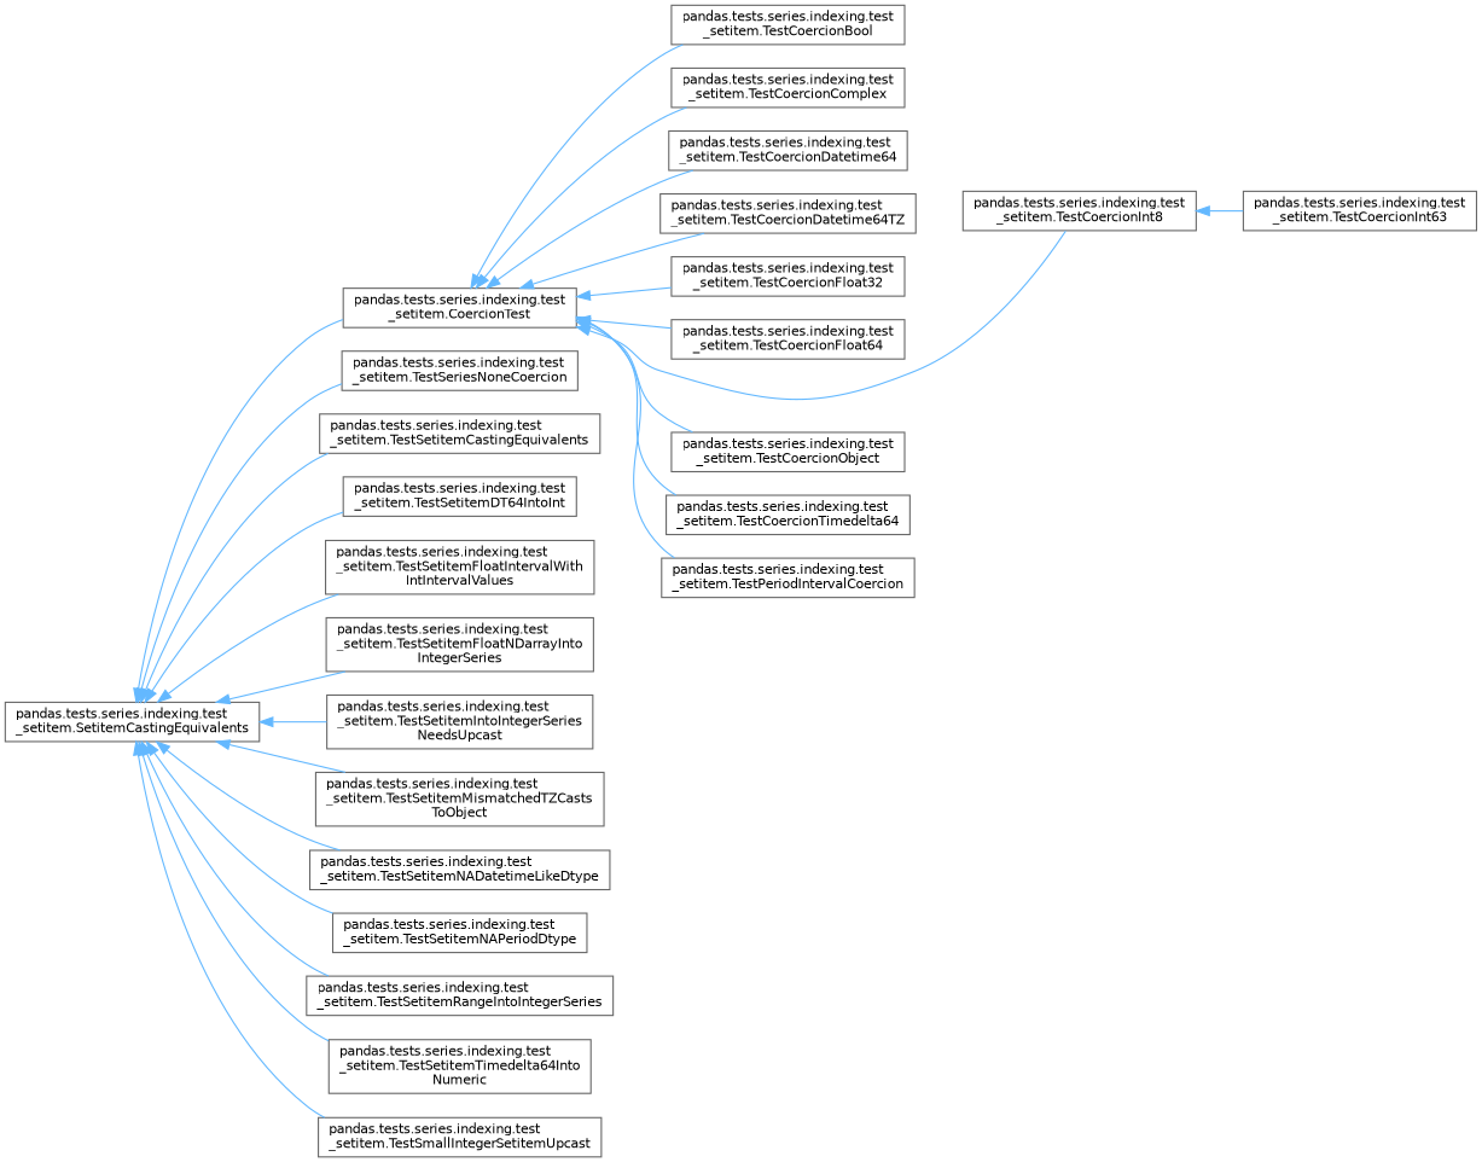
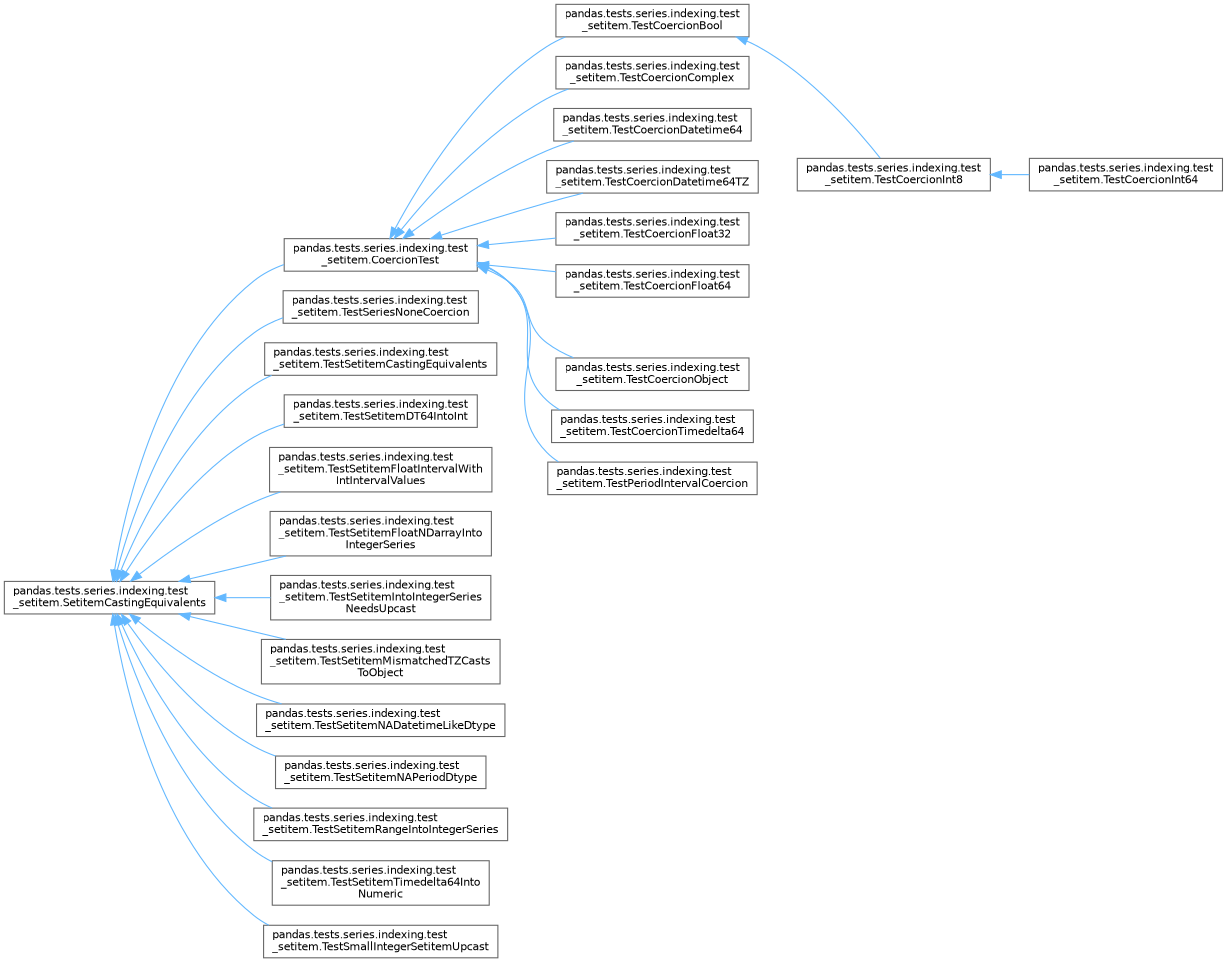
  digraph {
    rankdir=LR
    node [color=grey40 fillcolor=white fontname=Helvetica fontsize=10 shape=box style=filled]
    edge [color=steelblue1 dir=back fontname=Helvetica fontsize=10 labelfontname=Helvetica labelfontsize=10 style=solid]
    n1 [height=0.2 label="pandas.tests.series.indexing.test\l_setitem.SetitemCastingEquivalents" width=0.4]
    n2 [height=0.2 label="pandas.tests.series.indexing.test\l_setitem.CoercionTest" width=0.4]
    n3 [height=0.2 label="pandas.tests.series.indexing.test\l_setitem.TestSeriesNoneCoercion" width=0.4]
    n4 [height=0.2 label="pandas.tests.series.indexing.test\l_setitem.TestSetitemCastingEquivalents" width=0.4]
    n5 [height=0.2 label="pandas.tests.series.indexing.test\l_setitem.TestSetitemDT64IntoInt" width=0.4]
    n6 [height=0.2 label="pandas.tests.series.indexing.test\l_setitem.TestSetitemFloatIntervalWith\lIntIntervalValues" width=0.4]
    n7 [height=0.2 label="pandas.tests.series.indexing.test\l_setitem.TestSetitemFloatNDarrayInto\lIntegerSeries" width=0.4]
    n8 [height=0.2 label="pandas.tests.series.indexing.test\l_setitem.TestSetitemIntoIntegerSeries\lNeedsUpcast" width=0.4]
    n9 [height=0.2 label="pandas.tests.series.indexing.test\l_setitem.TestSetitemMismatchedTZCasts\lToObject" width=0.4]
    n10 [height=0.2 label="pandas.tests.series.indexing.test\l_setitem.TestSetitemNADatetimeLikeDtype" width=0.4]
    n11 [height=0.2 label="pandas.tests.series.indexing.test\l_setitem.TestSetitemNAPeriodDtype" width=0.4]
    n12 [height=0.2 label="pandas.tests.series.indexing.test\l_setitem.TestSetitemRangeIntoIntegerSeries" width=0.4]
    n13 [height=0.2 label="pandas.tests.series.indexing.test\l_setitem.TestSetitemTimedelta64Into\lNumeric" width=0.4]
    n14 [height=0.2 label="pandas.tests.series.indexing.test\l_setitem.TestSmallIntegerSetitemUpcast" width=0.4]
    n15 [height=0.2 label="pandas.tests.series.indexing.test\l_setitem.TestCoercionBool" width=0.4]
    n16 [height=0.2 label="pandas.tests.series.indexing.test\l_setitem.TestCoercionComplex" width=0.4]
    n17 [height=0.2 label="pandas.tests.series.indexing.test\l_setitem.TestCoercionDatetime64" width=0.4]
    n18 [height=0.2 label="pandas.tests.series.indexing.test\l_setitem.TestCoercionDatetime64TZ" width=0.4]
    n19 [height=0.2 label="pandas.tests.series.indexing.test\l_setitem.TestCoercionFloat32" width=0.4]
    n20 [height=0.2 label="pandas.tests.series.indexing.test\l_setitem.TestCoercionFloat64" width=0.4]
    n21 [height=0.2 label="pandas.tests.series.indexing.test\l_setitem.TestCoercionInt8" width=0.4]
    n22 [height=0.2 label="pandas.tests.series.indexing.test\l_setitem.TestCoercionObject" width=0.4]
    n23 [height=0.2 label="pandas.tests.series.indexing.test\l_setitem.TestCoercionTimedelta64" width=0.4]
    n24 [height=0.2 label="pandas.tests.series.indexing.test\l_setitem.TestPeriodIntervalCoercion" width=0.4]
-   n25 [height=0.2 label="pandas.tests.series.indexing.test\l_setitem.TestCoercionInt63" width=0.4]
+   n25 [height=0.2 label="pandas.tests.series.indexing.test\l_setitem.TestCoercionInt64" width=0.4]
    n1 -> n2
    n1 -> n3
    n1 -> n4
    n1 -> n5
    n1 -> n6
    n1 -> n7
    n1 -> n8
    n1 -> n9
    n1 -> n10
    n1 -> n11
    n1 -> n12
    n1 -> n13
    n1 -> n14
    n2 -> n15
    n2 -> n16
    n2 -> n17
    n2 -> n18
    n2 -> n19
    n2 -> n20
-   n2 -> n21
+   n15 -> n21
    n2 -> n22
    n2 -> n23
    n2 -> n24
    n21 -> n25
  }
